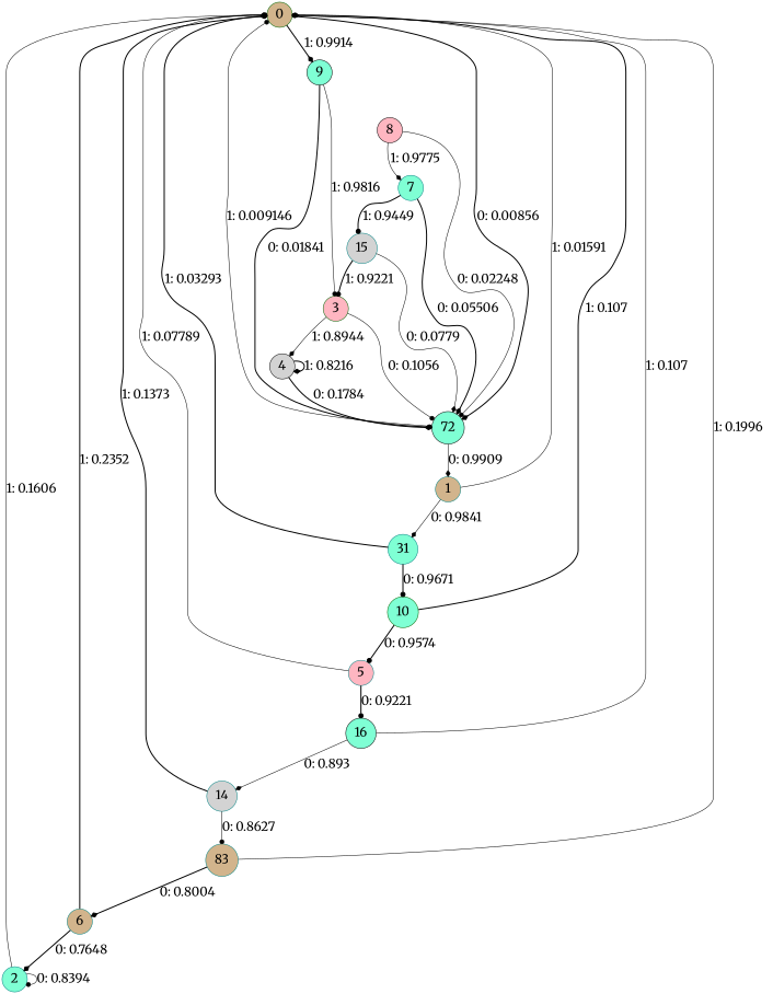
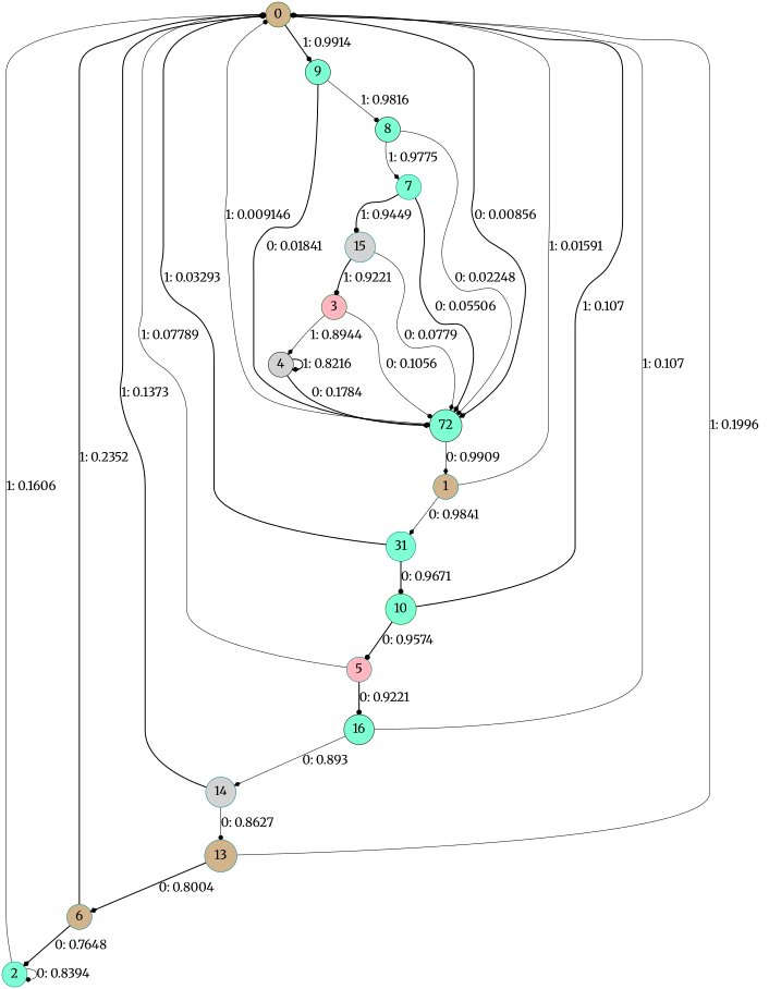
  digraph {
    fontname=Merriweather
    node [color=teal fillcolor=aquamarine fontname=Merriweather fontsize=24 shape=circle style=filled]
    edge [arrowhead=diamond fontname=Merriweather fontsize=24 style=bold]
    0 [color=darkgreen fillcolor=tan]
    n2 [color=black label=72]
    9 [color=black]
    1 [fillcolor=tan]
-   8 [color=black fillcolor=lightpink]
+   8 [color=black]
    n6 [label=31]
    7
    10 [color=darkgreen]
    5 [fillcolor=lightpink]
    2
    3 [color=darkgreen fillcolor=lightpink]
    4 [color=black fillcolor=lightgrey]
    16 [color=black]
    14 [fillcolor=lightgrey]
-   13 [fillcolor=tan label=83]
+   13 [fillcolor=tan]
    6 [fillcolor=tan]
    15 [fillcolor=lightgrey]
    0 -> n2 [label="0: 0.00856  "]
    0 -> 9 [label="1: 0.9914   "]
    n2 -> 0 [arrowhead=dot label="1: 0.009146  " style=solid]
    n2 -> 1 [label="0: 0.9909   " style=solid]
    9 -> n2 [arrowhead=dot label="0: 0.01841  "]
-   9 -> 3 [arrowhead=dot label="1: 0.9816   " style=solid]
+   9 -> 8 [arrowhead=dot label="1: 0.9816   " style=solid]
    1 -> 0 [arrowhead=dot label="1: 0.01591  " style=solid]
    1 -> n6 [label="0: 0.9841   " style=solid]
    8 -> n2 [arrowhead=dot label="0: 0.02248  " style=solid]
    8 -> 7 [label="1: 0.9775   " style=solid]
    n6 -> 0 [arrowhead=dot label="1: 0.03293  "]
    n6 -> 10 [arrowhead=dot label="0: 0.9671   "]
    7 -> n2 [label="0: 0.05506  "]
    7 -> 15 [arrowhead=dot label="1: 0.9449   "]
    10 -> 0 [label="1: 0.107    "]
    10 -> 5 [arrowhead=dot label="0: 0.9574   "]
    5 -> 0 [label="1: 0.07789  " style=solid]
    5 -> 16 [arrowhead=dot label="0: 0.9221   "]
    2 -> 0 [label="1: 0.1606   " style=solid]
    2 -> 2 [arrowhead=dot label="0: 0.8394   " style=solid]
    3 -> n2 [arrowhead=dot label="0: 0.1056   " style=solid]
    3 -> 4 [label="1: 0.8944   " style=solid]
    4 -> n2 [label="0: 0.1784   "]
    4 -> 4 [label="1: 0.8216   "]
    16 -> 0 [arrowhead=dot label="1: 0.107    " style=solid]
    16 -> 14 [label="0: 0.893    " style=solid]
    14 -> 0 [label="1: 0.1373   "]
    14 -> 13 [arrowhead=dot label="0: 0.8627   " style=solid]
    13 -> 0 [label="1: 0.1996   " style=solid]
    13 -> 6 [label="0: 0.8004   "]
    6 -> 0 [arrowhead=dot label="1: 0.2352   "]
    6 -> 2 [label="0: 0.7648   "]
    15 -> n2 [label="0: 0.0779   " style=solid]
    15 -> 3 [arrowhead=dot label="1: 0.9221   "]
  }
